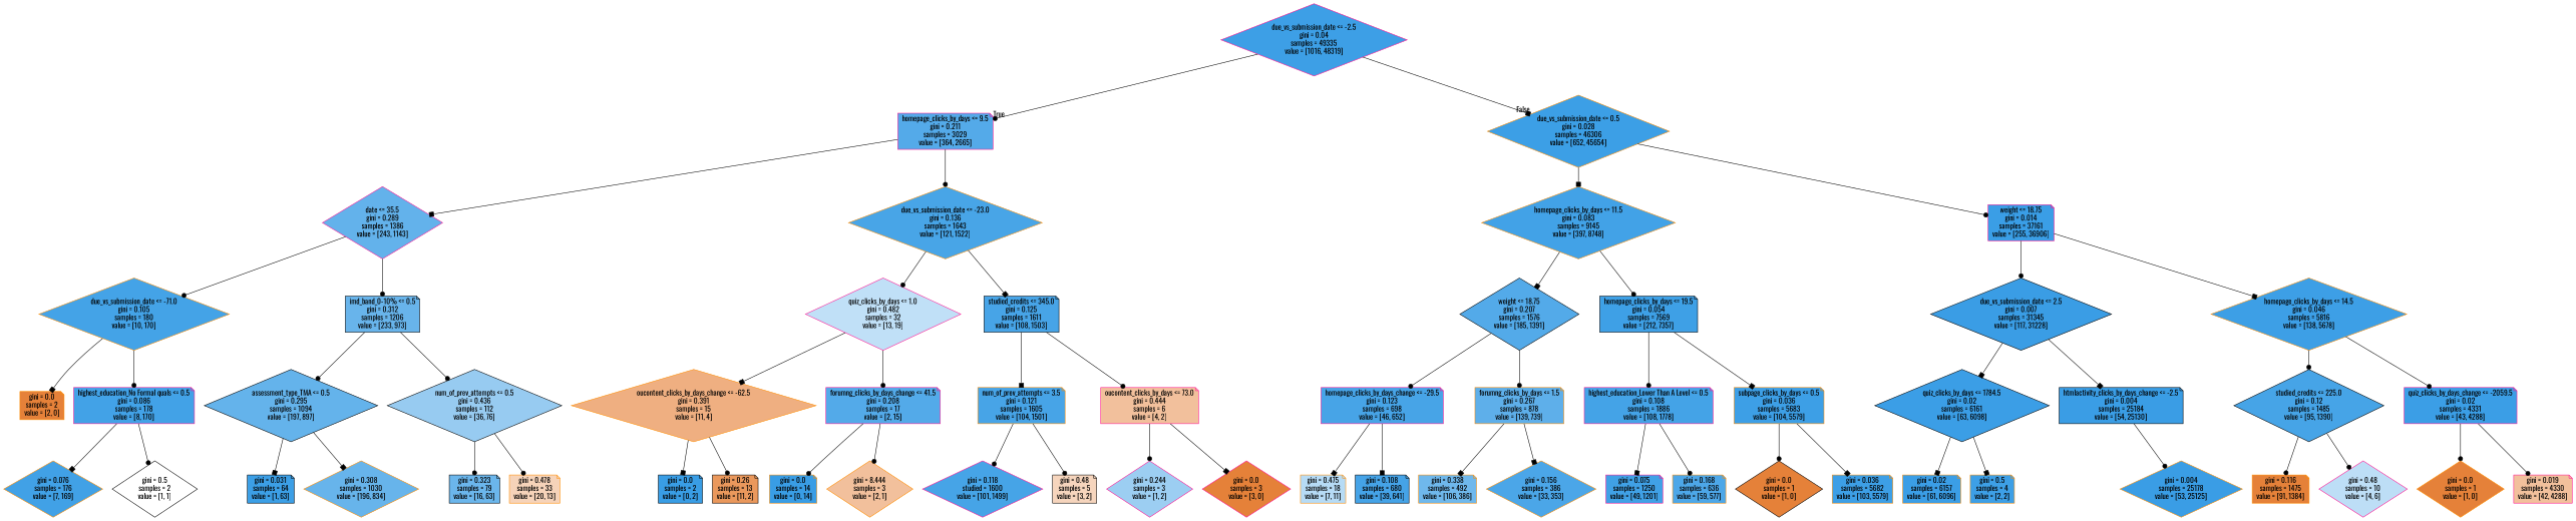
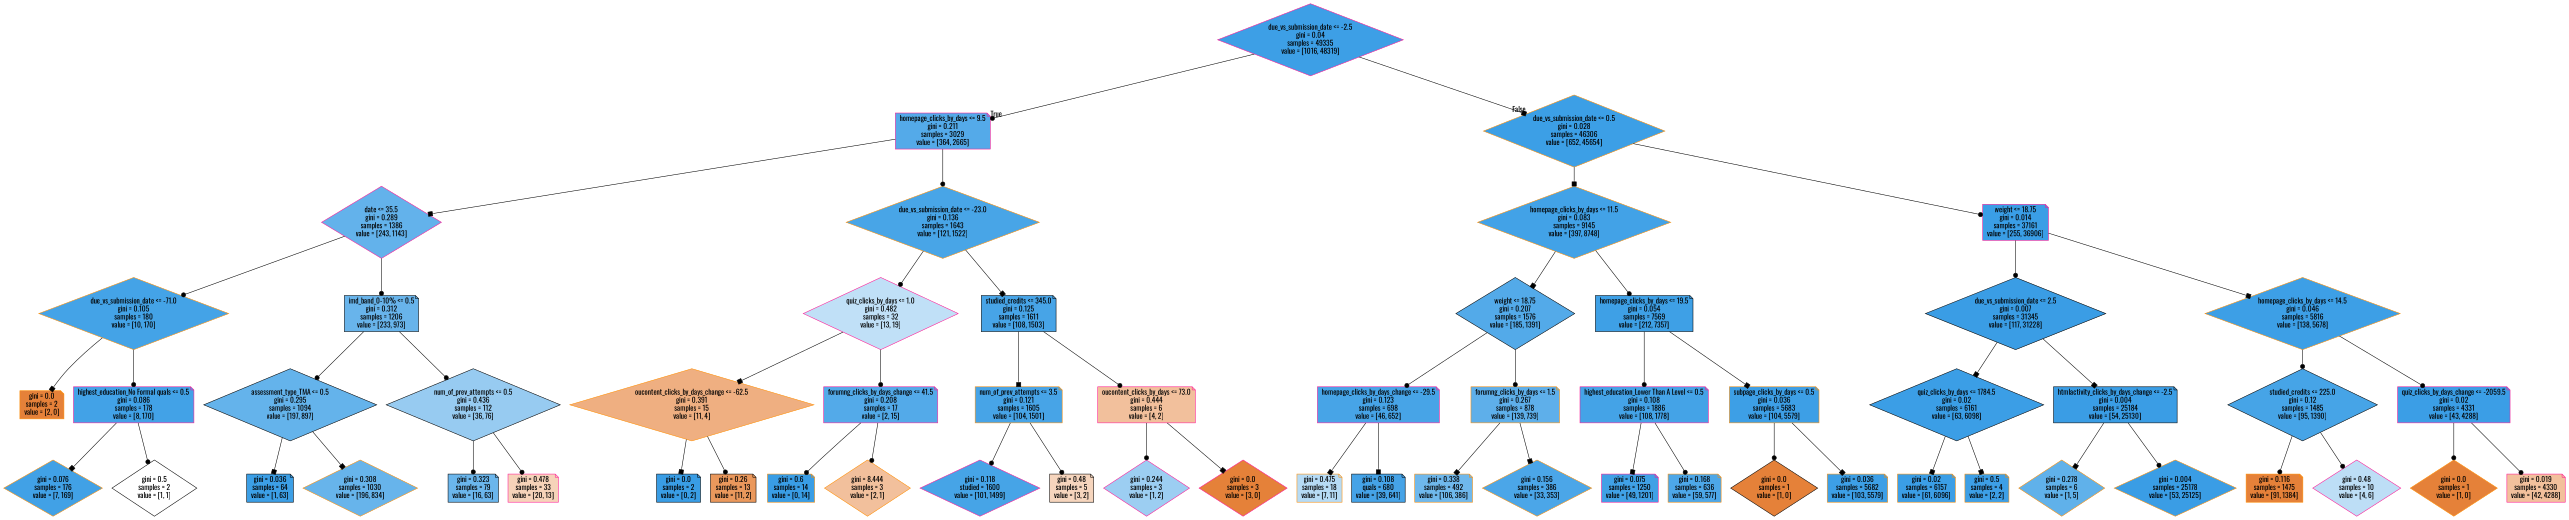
  digraph {
    fontname=Oswald
    node [color=darkorange fillcolor="#e58139ff" fontname=Oswald shape=note style=filled]
    edge [arrowhead=dot fontname=Oswald]
    n1 [color=deeppink fillcolor="#399de5fa" label="due_vs_submission_date <= -2.5\ngini = 0.04\nsamples = 49335\nvalue = [1016, 48319]" shape=diamond]
    n2 [color=deeppink fillcolor="#399de5dc" label="homepage_clicks_by_days <= 9.5\ngini = 0.211\nsamples = 3029\nvalue = [364, 2665]"]
    n3 [fillcolor="#399de5fb" label="due_vs_submission_date <= 0.5\ngini = 0.028\nsamples = 46306\nvalue = [652, 45654]" shape=diamond]
    n4 [color=deeppink fillcolor="#399de5c9" label="date <= 35.5\ngini = 0.289\nsamples = 1386\nvalue = [243, 1143]" shape=diamond]
    n5 [fillcolor="#399de5eb" label="due_vs_submission_date <= -23.0\ngini = 0.136\nsamples = 1643\nvalue = [121, 1522]" shape=diamond]
    n6 [fillcolor="#399de5f3" label="homepage_clicks_by_days <= 11.5\ngini = 0.083\nsamples = 9145\nvalue = [397, 8748]" shape=diamond]
    n7 [color=deeppink fillcolor="#399de5fd" label="weight <= 18.75\ngini = 0.014\nsamples = 37161\nvalue = [255, 36906]"]
    n8 [fillcolor="#399de5f0" label="due_vs_submission_date <= -71.0\ngini = 0.105\nsamples = 180\nvalue = [10, 170]" shape=diamond]
    n9 [color=black fillcolor="#399de5c2" label="imd_band_0-10% <= 0.5\ngini = 0.312\nsamples = 1206\nvalue = [233, 973]"]
    n10 [color=deeppink fillcolor="#399de551" label="quiz_clicks_by_days <= 1.0\ngini = 0.482\nsamples = 32\nvalue = [13, 19]" shape=diamond]
    n11 [color=black fillcolor="#399de5ed" label="studied_credits <= 345.0\ngini = 0.125\nsamples = 1611\nvalue = [108, 1503]"]
    n12 [label="gini = 0.0\nsamples = 2\nvalue = [2, 0]"]
    n13 [color=deeppink fillcolor="#399de5f3" label="highest_education_No Formal quals <= 0.5\ngini = 0.086\nsamples = 178\nvalue = [8, 170]"]
    n14 [color=black fillcolor="#399de5c7" label="assessment_type_TMA <= 0.5\ngini = 0.295\nsamples = 1094\nvalue = [197, 897]" shape=diamond]
    n15 [color=black fillcolor="#399de586" label="num_of_prev_attempts <= 0.5\ngini = 0.436\nsamples = 112\nvalue = [36, 76]" shape=diamond]
    n16 [fillcolor="#399de5f4" label="gini = 0.076\nsamples = 176\nvalue = [7, 169]" shape=diamond]
    n17 [color=black fillcolor="#e5813900" label="gini = 0.5\nsamples = 2\nvalue = [1, 1]" shape=diamond]
-   n18 [color=black fillcolor="#399de5fb" label="gini = 0.031\nsamples = 64\nvalue = [1, 63]"]
+   n18 [color=black fillcolor="#399de5fb" label="gini = 0.036\nsamples = 64\nvalue = [1, 63]"]
    n19 [fillcolor="#399de5c3" label="gini = 0.308\nsamples = 1030\nvalue = [196, 834]" shape=diamond]
    n20 [color=black fillcolor="#399de5be" label="gini = 0.323\nsamples = 79\nvalue = [16, 63]"]
-   n21 [fillcolor="#e5813959" label="gini = 0.478\nsamples = 33\nvalue = [20, 13]"]
+   n21 [color=deeppink fillcolor="#e5813959" label="gini = 0.478\nsamples = 33\nvalue = [20, 13]"]
    n22 [fillcolor="#e58139a2" label="oucontent_clicks_by_days_change <= -62.5\ngini = 0.391\nsamples = 15\nvalue = [11, 4]" shape=diamond]
    n23 [color=deeppink fillcolor="#399de5dd" label="forumng_clicks_by_days_change <= 41.5\ngini = 0.208\nsamples = 17\nvalue = [2, 15]"]
    n24 [fillcolor="#399de5ed" label="num_of_prev_attempts <= 3.5\ngini = 0.121\nsamples = 1605\nvalue = [104, 1501]"]
    n25 [color=deeppink fillcolor="#e581397f" label="oucontent_clicks_by_days <= 73.0\ngini = 0.444\nsamples = 6\nvalue = [4, 2]"]
    n26 [color=black fillcolor="#399de5ff" label="gini = 0.0\nsamples = 2\nvalue = [0, 2]"]
    n27 [color=black fillcolor="#e58139d1" label="gini = 0.26\nsamples = 13\nvalue = [11, 2]"]
-   n28 [fillcolor="#399de5ff" label="gini = 0.0\nsamples = 14\nvalue = [0, 14]"]
+   n28 [fillcolor="#399de5ff" label="gini = 0.6\nsamples = 14\nvalue = [0, 14]"]
    n29 [fillcolor="#e581397f" label="gini = 8.444\nsamples = 3\nvalue = [2, 1]" shape=diamond]
    n30 [color=deeppink fillcolor="#399de5ee" label="gini = 0.118\nstudied = 1600\nvalue = [101, 1499]" shape=diamond]
    n31 [color=black fillcolor="#e5813955" label="gini = 0.48\nsamples = 5\nvalue = [3, 2]"]
    n32 [color=deeppink fillcolor="#399de57f" label="gini = 0.244\nsamples = 3\nvalue = [1, 2]" shape=diamond]
    n33 [color=deeppink label="gini = 0.0\nsamples = 3\nvalue = [3, 0]" shape=diamond]
    n34 [color=black fillcolor="#399de5dd" label="weight <= 18.75\ngini = 0.207\nsamples = 1576\nvalue = [185, 1391]" shape=diamond]
    n35 [color=black fillcolor="#399de5f8" label="homepage_clicks_by_days <= 19.5\ngini = 0.054\nsamples = 7569\nvalue = [212, 7357]"]
    n36 [color=black fillcolor="#399de5fe" label="due_vs_submission_date <= 2.5\ngini = 0.007\nsamples = 31345\nvalue = [117, 31228]" shape=diamond]
    n37 [fillcolor="#399de5f9" label="homepage_clicks_by_days <= 14.5\ngini = 0.046\nsamples = 5816\nvalue = [138, 5678]" shape=diamond]
    n38 [color=deeppink fillcolor="#399de5ed" label="homepage_clicks_by_days_change <= -29.5\ngini = 0.123\nsamples = 698\nvalue = [46, 652]"]
    n39 [fillcolor="#399de5cf" label="forumng_clicks_by_days <= 1.5\ngini = 0.267\nsamples = 878\nvalue = [139, 739]"]
    n40 [color=deeppink fillcolor="#399de5f0" label="highest_education_Lower Than A Level <= 0.5\ngini = 0.108\nsamples = 1886\nvalue = [108, 1778]"]
    n41 [fillcolor="#399de5fa" label="subpage_clicks_by_days <= 0.5\ngini = 0.036\nsamples = 5683\nvalue = [104, 5579]"]
    n42 [fillcolor="#399de55d" label="gini = 0.475\nsamples = 18\nvalue = [7, 11]"]
-   n43 [color=black fillcolor="#399de5ef" label="gini = 0.108\nsamples = 680\nvalue = [39, 641]"]
+   n43 [color=black fillcolor="#399de5ef" label="gini = 0.108\nquals = 680\nvalue = [39, 641]"]
    n44 [fillcolor="#399de5b9" label="gini = 0.338\nsamples = 492\nvalue = [106, 386]"]
    n45 [fillcolor="#399de5e7" label="gini = 0.156\nsamples = 386\nvalue = [33, 353]" shape=diamond]
    n46 [color=deeppink fillcolor="#399de5f5" label="gini = 0.075\nsamples = 1250\nvalue = [49, 1201]"]
    n47 [fillcolor="#399de5e5" label="gini = 0.168\nsamples = 636\nvalue = [59, 577]"]
    n48 [color=black label="gini = 0.0\nsamples = 1\nvalue = [1, 0]" shape=diamond]
    n49 [fillcolor="#399de5fa" label="gini = 0.036\nsamples = 5682\nvalue = [103, 5579]"]
    n50 [color=black fillcolor="#399de5fc" label="quiz_clicks_by_days <= 1784.5\ngini = 0.02\nsamples = 6161\nvalue = [63, 6098]" shape=diamond]
    n51 [color=black fillcolor="#399de5fe" label="htmlactivity_clicks_by_days_change <= -2.5\ngini = 0.004\nsamples = 25184\nvalue = [54, 25130]"]
    n52 [color=black fillcolor="#399de5ee" label="studied_credits <= 225.0\ngini = 0.12\nsamples = 1485\nvalue = [95, 1390]" shape=diamond]
    n53 [color=deeppink fillcolor="#399de5fc" label="quiz_clicks_by_days_change <= -2059.5\ngini = 0.02\nsamples = 4331\nvalue = [43, 4288]"]
    n54 [fillcolor="#399de5fc" label="gini = 0.02\nsamples = 6157\nvalue = [61, 6096]"]
    n55 [fillcolor="#399de5fa" label="gini = 0.5\nsamples = 4\nvalue = [2, 2]"]
+   n56 [fillcolor="#399de5cc" label="gini = 0.278\nsamples = 6\nvalue = [1, 5]" shape=diamond]
    n57 [fillcolor="#399de5fe" label="gini = 0.004\nsamples = 25178\nvalue = [53, 25125]" shape=diamond]
    n58 [label="gini = 0.116\nsamples = 1475\nvalue = [91, 1384]"]
    n59 [color=deeppink fillcolor="#399de555" label="gini = 0.48\nsamples = 10\nvalue = [4, 6]" shape=diamond]
    n60 [label="gini = 0.0\nsamples = 1\nvalue = [1, 0]" shape=diamond]
    n61 [color=deeppink fillcolor="#e581397f" label="gini = 0.019\nsamples = 4330\nvalue = [42, 4288]"]
    n1 -> n2 [headlabel=True labelangle=45 labeldistance=2.5]
    n1 -> n3 [arrowhead=box headlabel=False labelangle=-45 labeldistance=2.5]
    n2 -> n4 [arrowhead=box]
    n2 -> n5
    n3 -> n6 [arrowhead=box]
    n3 -> n7
    n4 -> n8
    n4 -> n9
    n5 -> n10
    n5 -> n11 [arrowhead=box]
    n6 -> n34 [arrowhead=box]
    n6 -> n35
    n7 -> n36
    n7 -> n37 [arrowhead=box]
    n8 -> n12 [arrowhead=box]
    n8 -> n13
    n9 -> n14
    n9 -> n15
    n10 -> n22 [arrowhead=box]
    n10 -> n23
    n11 -> n24 [arrowhead=box]
    n11 -> n25
    n13 -> n16 [arrowhead=box]
    n13 -> n17
    n14 -> n18 [arrowhead=box]
    n14 -> n19 [arrowhead=box]
    n15 -> n20
    n15 -> n21
    n22 -> n26 [arrowhead=box]
    n22 -> n27
    n23 -> n28
    n23 -> n29
    n24 -> n30
    n24 -> n31
    n25 -> n32
    n25 -> n33 [arrowhead=box]
    n34 -> n38
    n34 -> n39
    n35 -> n40
    n35 -> n41 [arrowhead=box]
    n36 -> n50 [arrowhead=box]
    n36 -> n51 [arrowhead=box]
    n37 -> n52
    n37 -> n53
    n38 -> n42 [arrowhead=box]
    n38 -> n43 [arrowhead=box]
    n39 -> n44 [arrowhead=box]
    n39 -> n45 [arrowhead=box]
    n40 -> n46 [arrowhead=box]
    n40 -> n47
    n41 -> n48
    n41 -> n49 [arrowhead=box]
    n50 -> n54 [arrowhead=box]
    n50 -> n55 [arrowhead=box]
+   n51 -> n56 [arrowhead=box]
    n51 -> n57
    n52 -> n58
    n52 -> n59
    n53 -> n60
    n53 -> n61
  }
